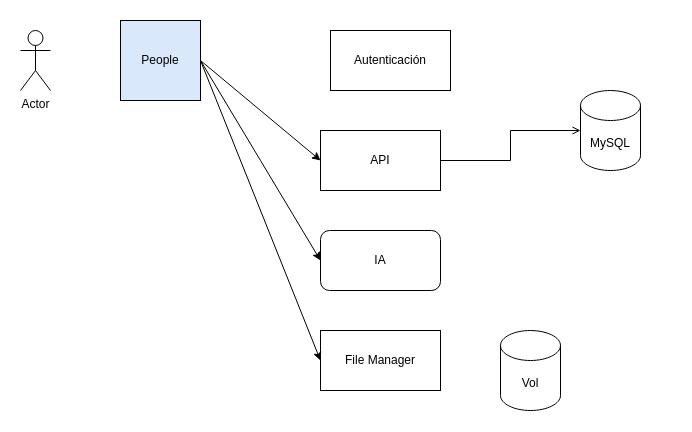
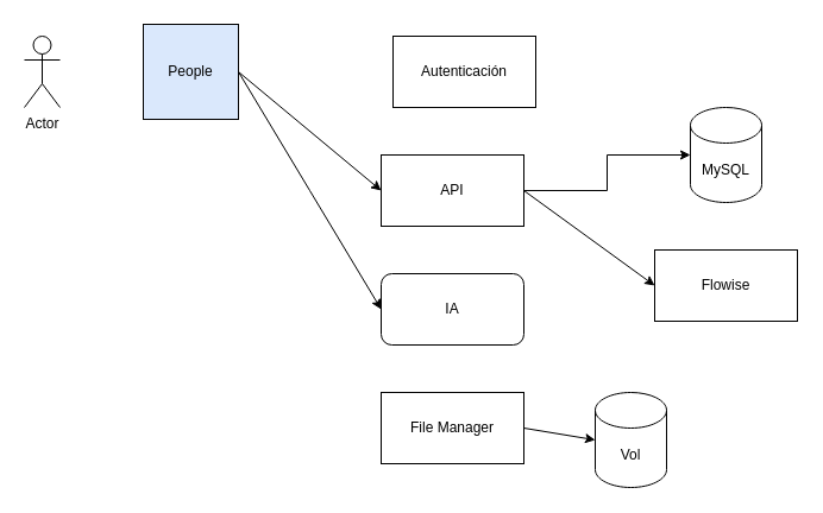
  <mxCell id="0" />
  <mxCell id="1" parent="0" />
  <mxCell id="2" value="People" style="whiteSpace=wrap;html=1;aspect=fixed;fillColor=#dae8fc;" vertex="1" parent="1"><mxGeometry x="120" y="20" width="80" height="80" as="geometry" /></mxCell>
  <mxCell id="3" value="Autenticación" style="rounded=0;whiteSpace=wrap;html=1;" vertex="1" parent="1"><mxGeometry x="330" y="30" width="120" height="60" as="geometry" /></mxCell>
  <mxCell id="4" style="edgeStyle=orthogonalEdgeStyle;rounded=0;orthogonalLoop=1;jettySize=auto;html=1;exitX=0.5;exitY=1;exitDx=0;exitDy=0;" edge="1" parent="1" source="2" target="2"><mxGeometry relative="1" as="geometry" /></mxCell>
  <mxCell id="5" value="API" style="rounded=0;whiteSpace=wrap;html=1;" vertex="1" parent="1"><mxGeometry x="320" y="130" width="120" height="60" as="geometry" /></mxCell>
  <mxCell id="6" value="" style="endArrow=classic;html=1;rounded=0;exitX=1;exitY=0.5;exitDx=0;exitDy=0;entryX=0;entryY=0.5;entryDx=0;entryDy=0;" edge="1" parent="1" source="2" target="5"><mxGeometry width="50" height="50" relative="1" as="geometry"><mxPoint x="390" y="260" as="sourcePoint" /><mxPoint x="440" y="210" as="targetPoint" /></mxGeometry></mxCell>
  <mxCell id="7" value="IA" style="whiteSpace=wrap;html=1;rounded=1;" vertex="1" parent="1"><mxGeometry x="320" y="230" width="120" height="60" as="geometry" /></mxCell>
  <mxCell id="8" value="" style="endArrow=classic;html=1;rounded=0;exitX=1;exitY=0.5;exitDx=0;exitDy=0;entryX=0;entryY=0.5;entryDx=0;entryDy=0;" edge="1" parent="1" source="2" target="7"><mxGeometry width="50" height="50" relative="1" as="geometry"><mxPoint x="390" y="260" as="sourcePoint" /><mxPoint x="440" y="210" as="targetPoint" /><Array as="points"><mxPoint x="260" y="160" /></Array></mxGeometry></mxCell>
  <mxCell id="9" value="File Manager" style="rounded=0;whiteSpace=wrap;html=1;" vertex="1" parent="1"><mxGeometry x="320" y="330" width="120" height="60" as="geometry" /></mxCell>
- <mxCell id="10" value="" style="endArrow=classic;html=1;rounded=0;exitX=1;exitY=0.5;exitDx=0;exitDy=0;entryX=0;entryY=0.5;entryDx=0;entryDy=0;" edge="1" parent="1" source="2" target="9"><mxGeometry width="50" height="50" relative="1" as="geometry"><mxPoint x="390" y="260" as="sourcePoint" /><mxPoint x="440" y="210" as="targetPoint" /></mxGeometry></mxCell>
  <mxCell id="11" value="MySQL" style="shape=cylinder3;whiteSpace=wrap;html=1;boundedLbl=1;backgroundOutline=1;size=15;" vertex="1" parent="1"><mxGeometry x="580" y="90" width="60" height="80" as="geometry" /></mxCell>
- <mxCell id="12" style="edgeStyle=orthogonalEdgeStyle;rounded=0;orthogonalLoop=1;jettySize=auto;html=1;exitX=1;exitY=0.5;exitDx=0;exitDy=0;entryX=0;entryY=0.5;entryDx=0;entryDy=0;entryPerimeter=0;endArrow=open;" edge="1" parent="1" source="5" target="11"><mxGeometry relative="1" as="geometry" /></mxCell>
+ <mxCell id="12" style="edgeStyle=orthogonalEdgeStyle;rounded=0;orthogonalLoop=1;jettySize=auto;html=1;exitX=1;exitY=0.5;exitDx=0;exitDy=0;entryX=0;entryY=0.5;entryDx=0;entryDy=0;entryPerimeter=0;" edge="1" parent="1" source="5" target="11"><mxGeometry relative="1" as="geometry" /></mxCell>
+ <mxCell id="13" value="Flowise" style="rounded=0;whiteSpace=wrap;html=1;" vertex="1" parent="1"><mxGeometry x="550" y="210" width="120" height="60" as="geometry" /></mxCell>
+ <mxCell id="14" value="" style="endArrow=classic;html=1;rounded=0;exitX=1;exitY=0.5;exitDx=0;exitDy=0;entryX=0;entryY=0.5;entryDx=0;entryDy=0;" edge="1" parent="1" source="5" target="13"><mxGeometry width="50" height="50" relative="1" as="geometry"><mxPoint x="390" y="260" as="sourcePoint" /><mxPoint x="440" y="210" as="targetPoint" /></mxGeometry></mxCell>
  <mxCell id="15" value="Vol" style="shape=cylinder3;whiteSpace=wrap;html=1;boundedLbl=1;backgroundOutline=1;size=15;" vertex="1" parent="1"><mxGeometry x="500" y="330" width="60" height="80" as="geometry" /></mxCell>
+ <mxCell id="16" value="" style="endArrow=classic;html=1;rounded=0;exitX=1;exitY=0.5;exitDx=0;exitDy=0;entryX=0;entryY=0.5;entryDx=0;entryDy=0;entryPerimeter=0;" edge="1" parent="1" source="9" target="15"><mxGeometry width="50" height="50" relative="1" as="geometry"><mxPoint x="460" y="470" as="sourcePoint" /><mxPoint x="510" y="420" as="targetPoint" /></mxGeometry></mxCell>
  <mxCell id="17" value="Actor" style="shape=umlActor;verticalLabelPosition=bottom;verticalAlign=top;html=1;outlineConnect=0;" vertex="1" parent="1"><mxGeometry x="20" y="30" width="30" height="60" as="geometry" /></mxCell>
